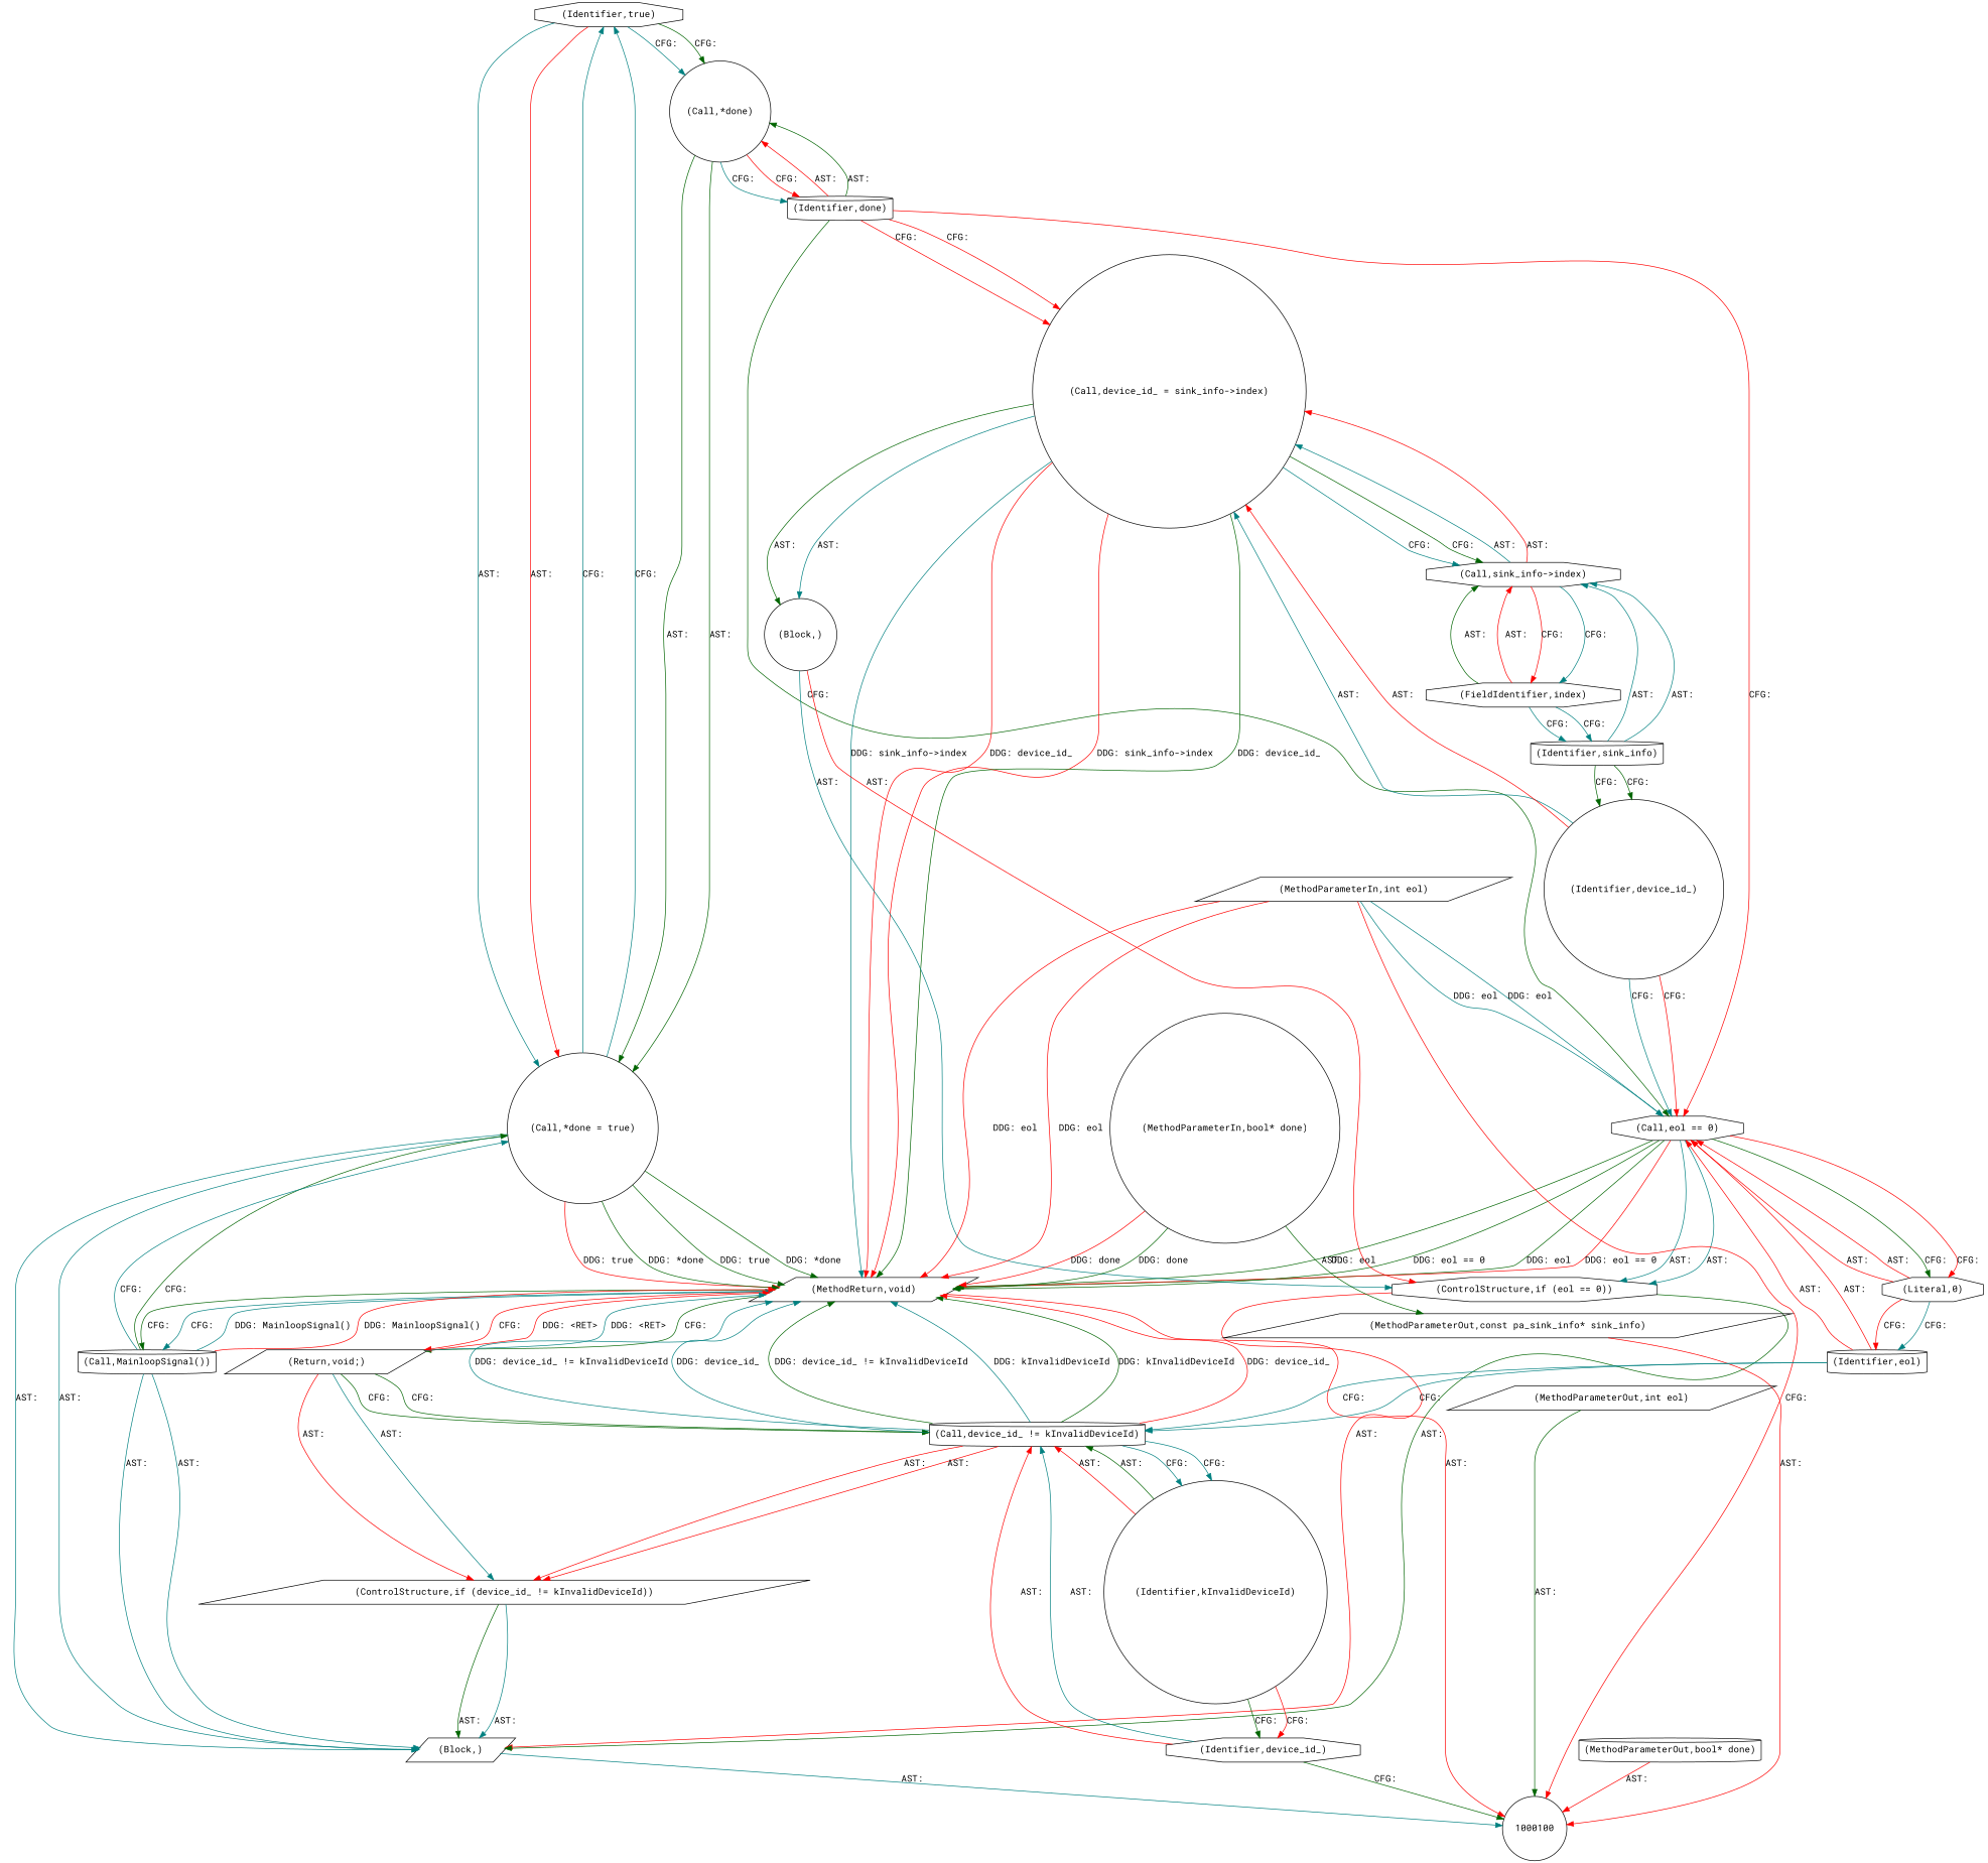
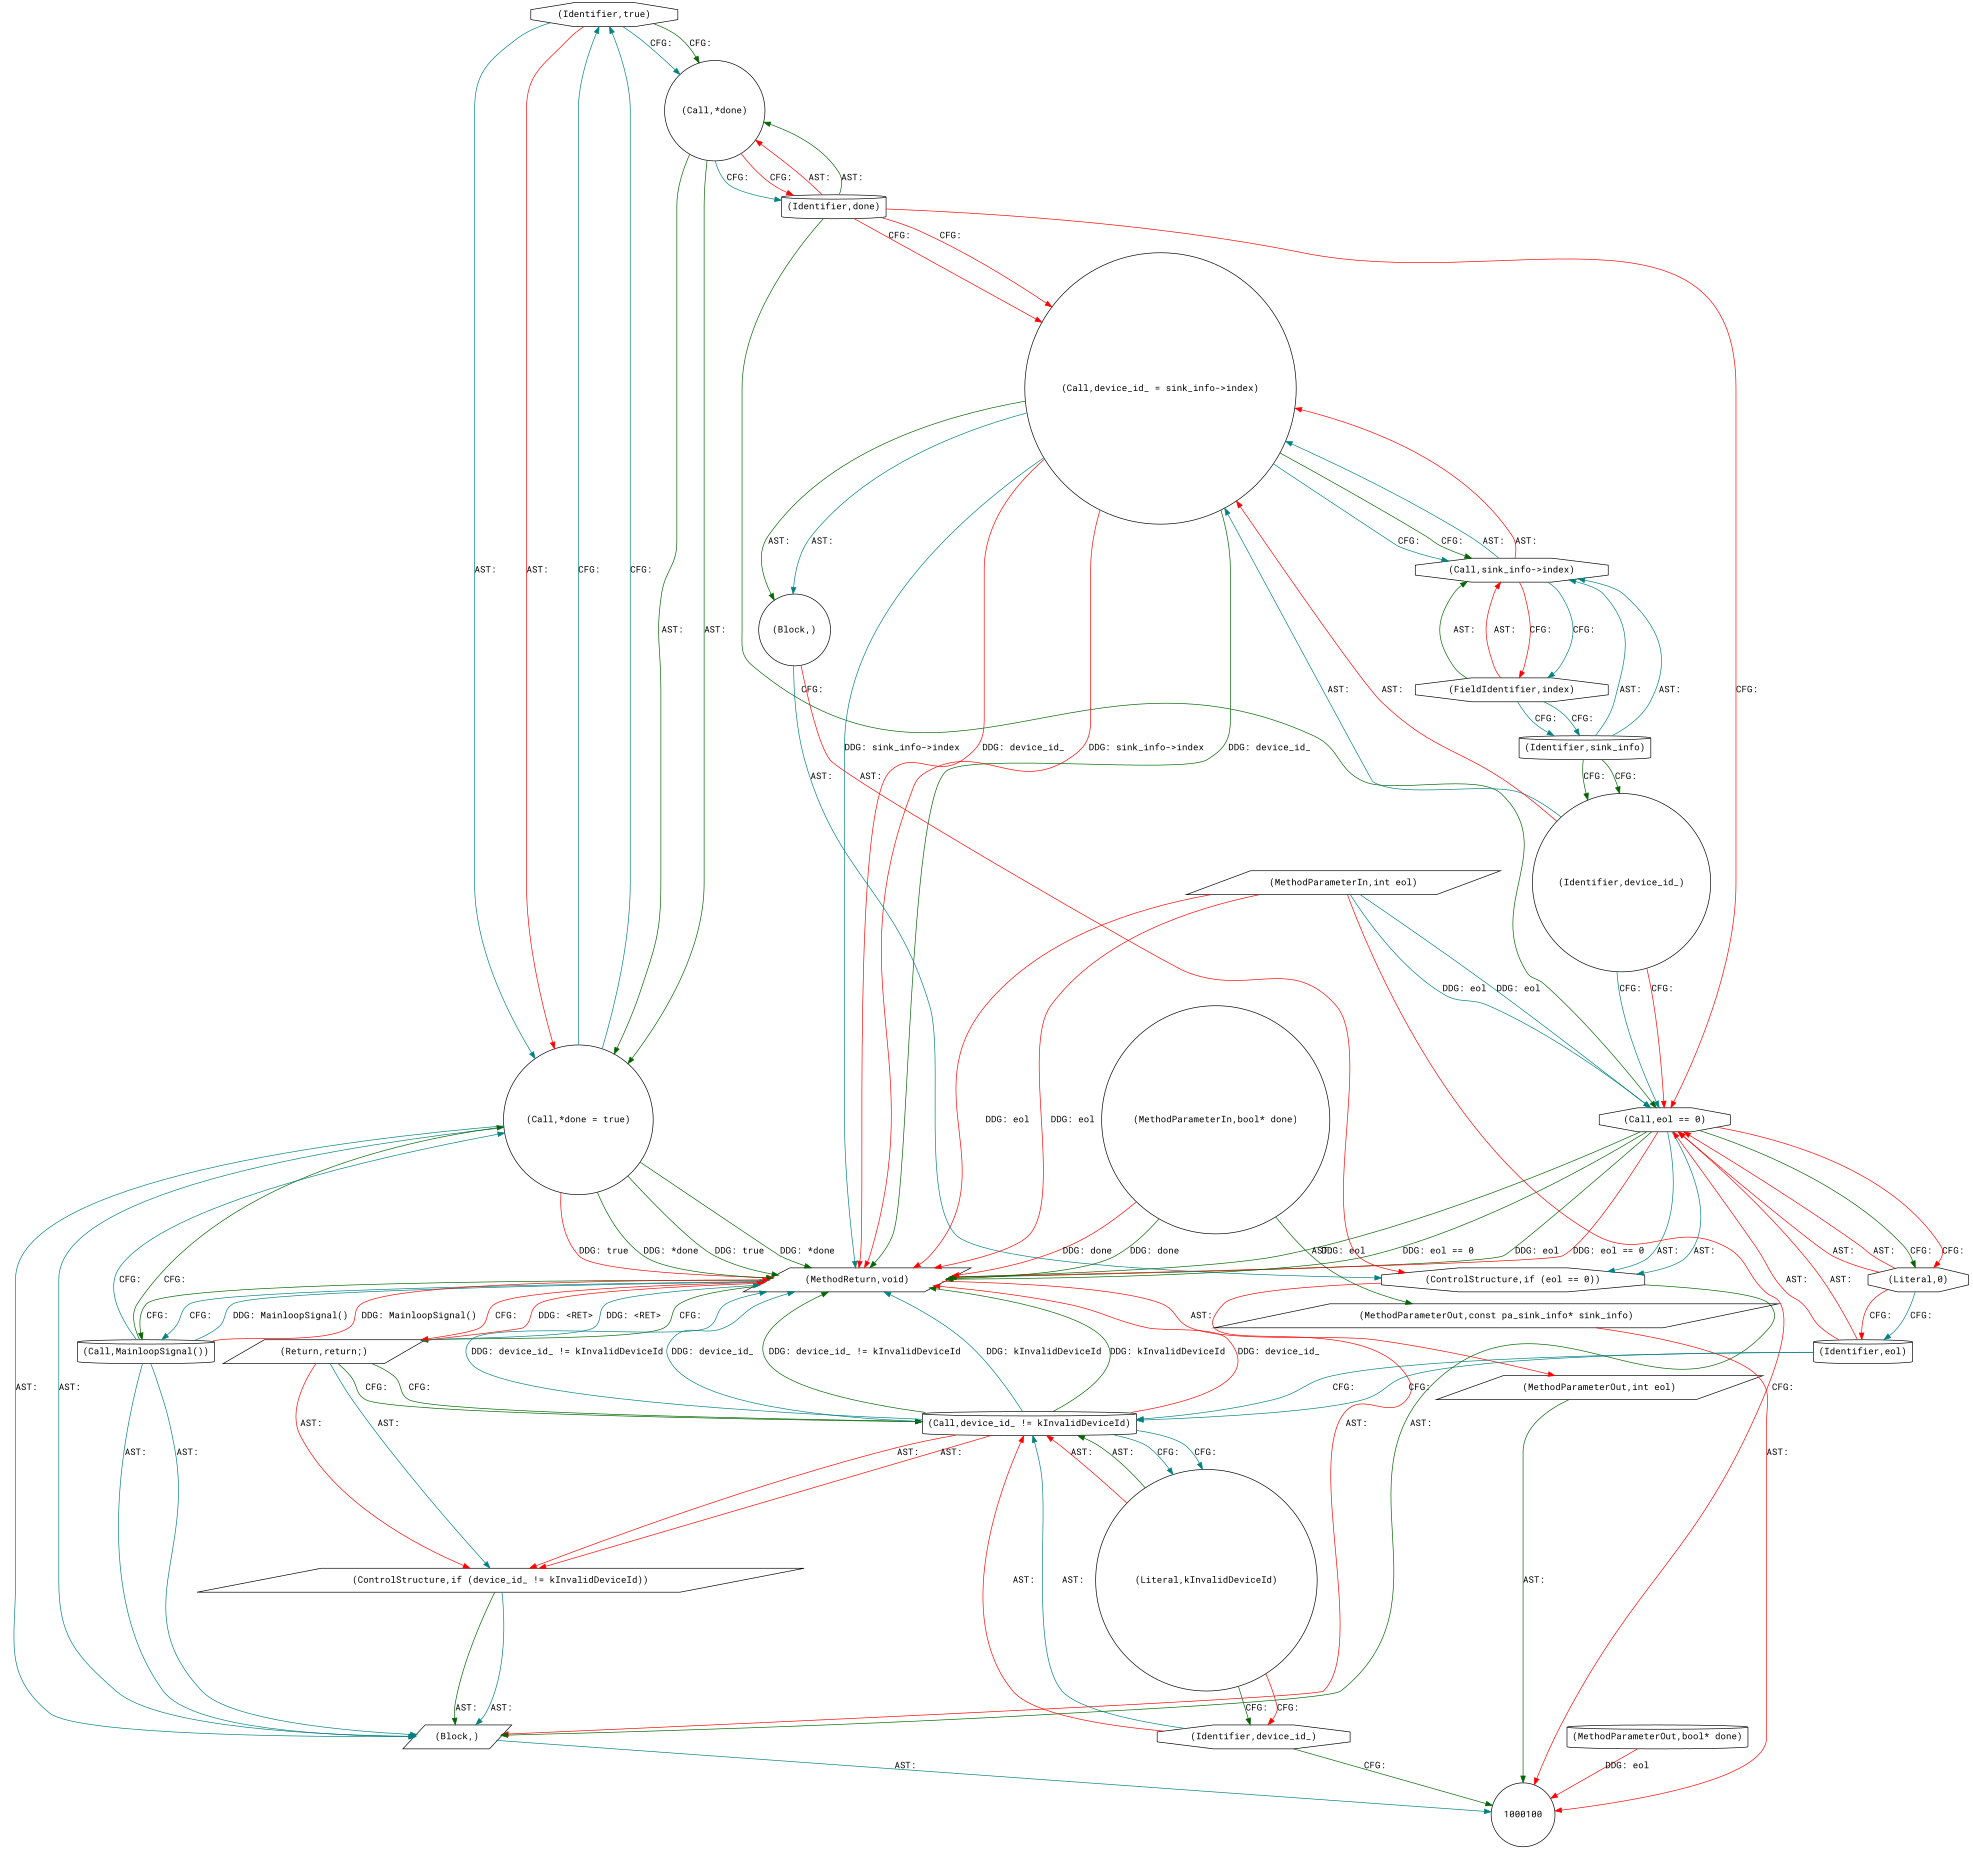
  digraph {
    fontname="Roboto Mono"
    node [fontname="Roboto Mono" shape=circle]
    edge [color=teal fontname="Roboto Mono"]
    n1 [label="(Identifier,true)" shape=octagon]
    n2 [label="(Call,*done = true)"]
    n3 [label="(Call,*done)"]
    n4 [label="(MethodReturn,void)" shape=parallelogram]
    n5 [label="(Block,)" shape=parallelogram]
    n6 [label="(Identifier,done)" shape=cylinder]
    n7 [label="(Call,MainloopSignal())" shape=cylinder]
-   n8 [label="(Return,void;)" shape=parallelogram]
+   n8 [label="(Return,return;)" shape=parallelogram]
    1000100
    n10 [label="(Call,eol == 0)" shape=octagon]
    n11 [label="(Call,device_id_ = sink_info->index)"]
    n12 [label="(Literal,0)" shape=octagon]
    n13 [label="(ControlStructure,if (eol == 0))" shape=octagon]
    n14 [label="(Block,)"]
    n15 [label="(Call,sink_info->index)" shape=octagon]
    n16 [label="(Call,device_id_ != kInvalidDeviceId)" shape=cylinder]
    n17 [label="(ControlStructure,if (device_id_ != kInvalidDeviceId))" shape=parallelogram]
    n18 [label="(MethodParameterOut,const pa_sink_info* sink_info)" shape=parallelogram]
    n19 [label="(MethodParameterIn,int eol)" shape=parallelogram]
    n20 [label="(MethodParameterOut,int eol)" shape=parallelogram]
    n21 [label="(MethodParameterIn,bool* done)"]
    n22 [label="(MethodParameterOut,bool* done)" shape=cylinder]
-   n23 [label="(Identifier,kInvalidDeviceId)"]
+   n23 [label="(Literal,kInvalidDeviceId)"]
    n24 [label="(Identifier,device_id_)" shape=octagon]
    n25 [label="(Identifier,eol)" shape=cylinder]
    n26 [label="(FieldIdentifier,index)" shape=octagon]
    n27 [label="(Identifier,sink_info)" shape=cylinder]
    n28 [label="(Identifier,device_id_)"]
    n1 -> n2 [label="AST: "]
    n1 -> n2 [color=red label="AST: "]
    n1 -> n3 [label="CFG: "]
    n1 -> n3 [color=darkgreen label="CFG: "]
    n2 -> n1 [label="CFG: "]
    n2 -> n1 [label="CFG: "]
    n2 -> n4 [color=darkgreen label="DDG: true"]
    n2 -> n4 [color=darkgreen label="DDG: *done"]
    n2 -> n4 [color=red label="DDG: true"]
    n2 -> n4 [color=darkgreen label="DDG: *done"]
    n2 -> n5 [label="AST: "]
    n2 -> n5 [label="AST: "]
    n3 -> n2 [color=darkgreen label="AST: "]
    n3 -> n2 [color=darkgreen label="AST: "]
    n3 -> n6 [label="CFG: "]
    n3 -> n6 [color=red label="CFG: "]
    n4 -> n7 [color=darkgreen label="CFG: "]
    n4 -> n7 [label="CFG: "]
    n4 -> n8 [color=darkgreen label="CFG: "]
    n4 -> n8 [color=red label="CFG: "]
-   n4 -> 1000100 [color=red label="AST: "]
+   n4 -> n20 [color=red label="AST: "]
    n5 -> 1000100 [label="AST: "]
    n6 -> n3 [color=red label="AST: "]
    n6 -> n3 [color=darkgreen label="AST: "]
    n6 -> n10 [color=red label="CFG: "]
    n6 -> n10 [color=darkgreen label="CFG: "]
    n6 -> n11 [color=red label="CFG: "]
    n6 -> n11 [color=red label="CFG: "]
    n7 -> n2 [color=darkgreen label="CFG: "]
    n7 -> n2 [label="CFG: "]
    n7 -> n4 [label="DDG: MainloopSignal()"]
    n7 -> n4 [color=red label="DDG: MainloopSignal()"]
    n7 -> n5 [label="AST: "]
    n7 -> n5 [label="AST: "]
    n8 -> n4 [color=red label="DDG: <RET>"]
    n8 -> n4 [label="DDG: <RET>"]
    n8 -> n16 [color=darkgreen label="CFG: "]
    n8 -> n16 [color=darkgreen label="CFG: "]
    n8 -> n17 [color=red label="AST: "]
    n8 -> n17 [label="AST: "]
    n10 -> n4 [color=darkgreen label="DDG: eol"]
    n10 -> n4 [color=red label="DDG: eol == 0"]
    n10 -> n4 [color=darkgreen label="DDG: eol"]
    n10 -> n4 [color=darkgreen label="DDG: eol == 0"]
    n10 -> n12 [color=darkgreen label="CFG: "]
    n10 -> n12 [color=red label="CFG: "]
    n10 -> n13 [label="AST: "]
    n10 -> n13 [label="AST: "]
    n11 -> n4 [label="DDG: sink_info->index"]
    n11 -> n4 [color=red label="DDG: device_id_"]
    n11 -> n4 [color=red label="DDG: sink_info->index"]
    n11 -> n4 [color=darkgreen label="DDG: device_id_"]
    n11 -> n14 [color=darkgreen label="AST: "]
    n11 -> n14 [label="AST: "]
    n11 -> n15 [label="CFG: "]
    n11 -> n15 [color=darkgreen label="CFG: "]
    n12 -> n10 [color=red label="AST: "]
    n12 -> n10 [color=red label="AST: "]
    n12 -> n25 [color=red label="CFG: "]
    n12 -> n25 [label="CFG: "]
    n13 -> n5 [color=red label="AST: "]
    n13 -> n5 [color=darkgreen label="AST: "]
    n14 -> n13 [label="AST: "]
    n14 -> n13 [color=red label="AST: "]
    n15 -> n11 [label="AST: "]
    n15 -> n11 [color=red label="AST: "]
    n15 -> n26 [color=red label="CFG: "]
    n15 -> n26 [label="CFG: "]
    n16 -> n4 [label="DDG: kInvalidDeviceId"]
    n16 -> n4 [label="DDG: device_id_"]
    n16 -> n4 [color=darkgreen label="DDG: device_id_ != kInvalidDeviceId"]
    n16 -> n4 [color=darkgreen label="DDG: kInvalidDeviceId"]
    n16 -> n4 [color=red label="DDG: device_id_"]
    n16 -> n4 [label="DDG: device_id_ != kInvalidDeviceId"]
    n16 -> n17 [color=red label="AST: "]
    n16 -> n17 [color=red label="AST: "]
    n16 -> n23 [label="CFG: "]
    n16 -> n23 [label="CFG: "]
    n17 -> n5 [label="AST: "]
    n17 -> n5 [color=darkgreen label="AST: "]
    n18 -> 1000100 [color=red label="AST: "]
    n19 -> n4 [color=red label="DDG: eol"]
    n19 -> n4 [color=red label="DDG: eol"]
    n19 -> 1000100 [color=red label="CFG: "]
    n19 -> n10 [label="DDG: eol"]
    n19 -> n10 [label="DDG: eol"]
    n20 -> 1000100 [color=darkgreen label="AST: "]
    n21 -> n4 [color=red label="DDG: done"]
    n21 -> n4 [color=darkgreen label="DDG: done"]
    n21 -> n18 [color=darkgreen label="AST: "]
-   n22 -> 1000100 [color=red label="AST: "]
+   n22 -> 1000100 [color=red label="DDG: eol"]
    n23 -> n16 [color=red label="AST: "]
    n23 -> n16 [color=darkgreen label="AST: "]
    n23 -> n24 [color=darkgreen label="CFG: "]
    n23 -> n24 [color=red label="CFG: "]
    n24 -> 1000100 [color=darkgreen label="CFG: "]
    n24 -> n16 [color=red label="AST: "]
    n24 -> n16 [label="AST: "]
    n25 -> n10 [color=red label="AST: "]
    n25 -> n10 [color=red label="AST: "]
    n25 -> n16 [label="CFG: "]
    n25 -> n16 [label="CFG: "]
    n26 -> n15 [color=darkgreen label="AST: "]
    n26 -> n15 [color=red label="AST: "]
    n26 -> n27 [label="CFG: "]
    n26 -> n27 [label="CFG: "]
    n27 -> n15 [label="AST: "]
    n27 -> n15 [label="AST: "]
    n27 -> n28 [color=darkgreen label="CFG: "]
    n27 -> n28 [color=darkgreen label="CFG: "]
    n28 -> n10 [color=red label="CFG: "]
    n28 -> n10 [label="CFG: "]
    n28 -> n11 [label="AST: "]
    n28 -> n11 [color=red label="AST: "]
  }
